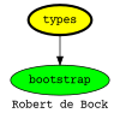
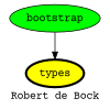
  digraph {
    label="Robert de Bock"
    fontname="Courier Prime"
    node [style=filled fontname="Courier Prime"]
    bootstrap [fillcolor=green]
    types [fillcolor=yellow penwidth=3]
-   types -> bootstrap [fontname="Courier Prime"]
+   bootstrap -> types [fontname="Courier Prime"]
  }
